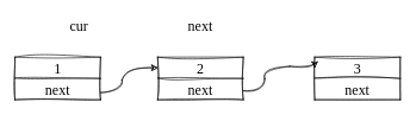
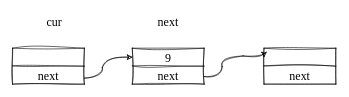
  <mxCell id="0" />
  <mxCell id="1" parent="0" />
  <mxCell id="2" value="" style="rounded=0;whiteSpace=wrap;html=1;sketch=1;hachureGap=4;jiggle=2;curveFitting=1;fontFamily=Architects Daughter;fontSource=https%3A%2F%2Ffonts.googleapis.com%2Fcss%3Ffamily%3DArchitects%2BDaughter;fontSize=20;" vertex="1" parent="1"><mxGeometry x="20" y="80" width="120" height="60" as="geometry" /></mxCell>
  <mxCell id="3" value="" style="rounded=0;whiteSpace=wrap;html=1;sketch=1;hachureGap=4;jiggle=2;curveFitting=1;fontFamily=Architects Daughter;fontSource=https%3A%2F%2Ffonts.googleapis.com%2Fcss%3Ffamily%3DArchitects%2BDaughter;fontSize=20;" vertex="1" parent="1"><mxGeometry x="220" y="80" width="120" height="60" as="geometry" /></mxCell>
  <mxCell id="4" value="" style="rounded=0;whiteSpace=wrap;html=1;sketch=1;hachureGap=4;jiggle=2;curveFitting=1;fontFamily=Architects Daughter;fontSource=https%3A%2F%2Ffonts.googleapis.com%2Fcss%3Ffamily%3DArchitects%2BDaughter;fontSize=20;" vertex="1" parent="1"><mxGeometry x="440" y="80" width="120" height="60" as="geometry" /></mxCell>
  <mxCell id="5" value="" style="endArrow=none;html=1;rounded=0;sketch=1;hachureGap=4;jiggle=2;curveFitting=1;fontFamily=Architects Daughter;fontSource=https%3A%2F%2Ffonts.googleapis.com%2Fcss%3Ffamily%3DArchitects%2BDaughter;fontSize=16;" edge="1" parent="1"><mxGeometry width="50" height="50" relative="1" as="geometry"><mxPoint x="20" y="109.5" as="sourcePoint" /><mxPoint x="140" y="110" as="targetPoint" /></mxGeometry></mxCell>
  <mxCell id="6" value="" style="endArrow=none;html=1;rounded=0;sketch=1;hachureGap=4;jiggle=2;curveFitting=1;fontFamily=Architects Daughter;fontSource=https%3A%2F%2Ffonts.googleapis.com%2Fcss%3Ffamily%3DArchitects%2BDaughter;fontSize=16;" edge="1" parent="1"><mxGeometry width="50" height="50" relative="1" as="geometry"><mxPoint x="220" y="109.5" as="sourcePoint" /><mxPoint x="340" y="110" as="targetPoint" /></mxGeometry></mxCell>
  <mxCell id="7" value="" style="endArrow=none;html=1;rounded=0;sketch=1;hachureGap=4;jiggle=2;curveFitting=1;fontFamily=Architects Daughter;fontSource=https%3A%2F%2Ffonts.googleapis.com%2Fcss%3Ffamily%3DArchitects%2BDaughter;fontSize=16;" edge="1" parent="1"><mxGeometry width="50" height="50" relative="1" as="geometry"><mxPoint x="440" y="109.5" as="sourcePoint" /><mxPoint x="560" y="110" as="targetPoint" /></mxGeometry></mxCell>
- <mxCell id="8" value="1" style="text;html=1;strokeColor=none;fillColor=none;align=center;verticalAlign=middle;whiteSpace=wrap;rounded=0;fontSize=20;fontFamily=Architects Daughter;" vertex="1" parent="1"><mxGeometry x="50" y="80" width="60" height="30" as="geometry" /></mxCell>
  <mxCell id="9" value="next" style="text;html=1;strokeColor=none;fillColor=none;align=center;verticalAlign=middle;whiteSpace=wrap;rounded=0;fontSize=20;fontFamily=Architects Daughter;" vertex="1" parent="1"><mxGeometry x="50" y="110" width="60" height="30" as="geometry" /></mxCell>
- <mxCell id="10" value="2" style="text;html=1;strokeColor=none;fillColor=none;align=center;verticalAlign=middle;whiteSpace=wrap;rounded=0;fontSize=20;fontFamily=Architects Daughter;" vertex="1" parent="1"><mxGeometry x="250" y="80" width="60" height="30" as="geometry" /></mxCell>
+ <mxCell id="10" value="9" style="text;html=1;strokeColor=none;fillColor=none;align=center;verticalAlign=middle;whiteSpace=wrap;rounded=0;fontSize=20;fontFamily=Architects Daughter;" vertex="1" parent="1"><mxGeometry x="250" y="80" width="60" height="30" as="geometry" /></mxCell>
  <mxCell id="11" value="next" style="text;html=1;strokeColor=none;fillColor=none;align=center;verticalAlign=middle;whiteSpace=wrap;rounded=0;fontSize=20;fontFamily=Architects Daughter;" vertex="1" parent="1"><mxGeometry x="250" y="110" width="60" height="30" as="geometry" /></mxCell>
- <mxCell id="12" value="3" style="text;html=1;strokeColor=none;fillColor=none;align=center;verticalAlign=middle;whiteSpace=wrap;rounded=0;fontSize=20;fontFamily=Architects Daughter;" vertex="1" parent="1"><mxGeometry x="470" y="80" width="60" height="30" as="geometry" /></mxCell>
  <mxCell id="13" value="next" style="text;html=1;strokeColor=none;fillColor=none;align=center;verticalAlign=middle;whiteSpace=wrap;rounded=0;fontSize=20;fontFamily=Architects Daughter;" vertex="1" parent="1"><mxGeometry x="470" y="110" width="60" height="30" as="geometry" /></mxCell>
- <mxCell id="14" value="cur" style="text;html=1;strokeColor=none;fillColor=none;align=center;verticalAlign=middle;whiteSpace=wrap;rounded=0;fontSize=20;fontFamily=Architects Daughter;" vertex="1" parent="1"><mxGeometry x="80" y="20" width="60" height="30" as="geometry" /></mxCell>
+ <mxCell id="14" value="cur" style="text;html=1;strokeColor=none;fillColor=none;align=center;verticalAlign=middle;whiteSpace=wrap;rounded=0;fontSize=20;fontFamily=Architects Daughter;" vertex="1" parent="1"><mxGeometry x="60" y="20" width="60" height="30" as="geometry" /></mxCell>
  <mxCell id="15" value="next" style="text;strokeColor=none;align=center;fillColor=none;html=1;verticalAlign=middle;whiteSpace=wrap;rounded=0;fontSize=20;fontFamily=Architects Daughter;" vertex="1" parent="1"><mxGeometry x="250" y="20" width="60" height="30" as="geometry" /></mxCell>
  <mxCell id="16" value="" style="endArrow=classic;html=1;rounded=0;sketch=1;hachureGap=4;jiggle=2;curveFitting=1;fontFamily=Architects Daughter;fontSource=https%3A%2F%2Ffonts.googleapis.com%2Fcss%3Ffamily%3DArchitects%2BDaughter;fontSize=16;edgeStyle=orthogonalEdgeStyle;curved=1;entryX=0;entryY=0.25;entryDx=0;entryDy=0;" edge="1" parent="1" target="3"><mxGeometry width="50" height="50" relative="1" as="geometry"><mxPoint x="140" y="130" as="sourcePoint" /><mxPoint x="190" y="80" as="targetPoint" /><Array as="points"><mxPoint x="170" y="130" /><mxPoint x="170" y="95" /></Array></mxGeometry></mxCell>
  <mxCell id="17" value="" style="endArrow=classic;html=1;rounded=0;sketch=1;hachureGap=4;jiggle=2;curveFitting=1;fontFamily=Architects Daughter;fontSource=https%3A%2F%2Ffonts.googleapis.com%2Fcss%3Ffamily%3DArchitects%2BDaughter;fontSize=16;edgeStyle=orthogonalEdgeStyle;curved=1;entryX=0;entryY=0.25;entryDx=0;entryDy=0;" edge="1" parent="1" target="4"><mxGeometry width="50" height="50" relative="1" as="geometry"><mxPoint x="340" y="127.5" as="sourcePoint" /><mxPoint x="420" y="92.5" as="targetPoint" /><Array as="points"><mxPoint x="370" y="128" /><mxPoint x="370" y="93" /><mxPoint x="440" y="93" /></Array></mxGeometry></mxCell>
